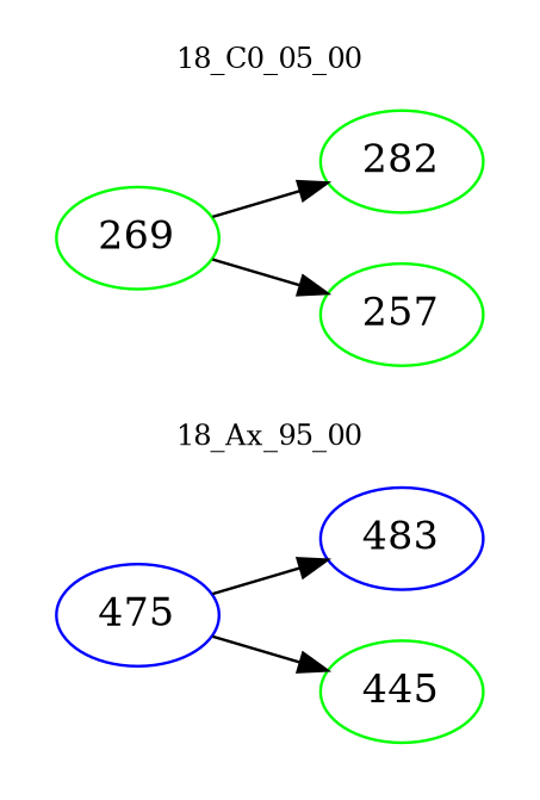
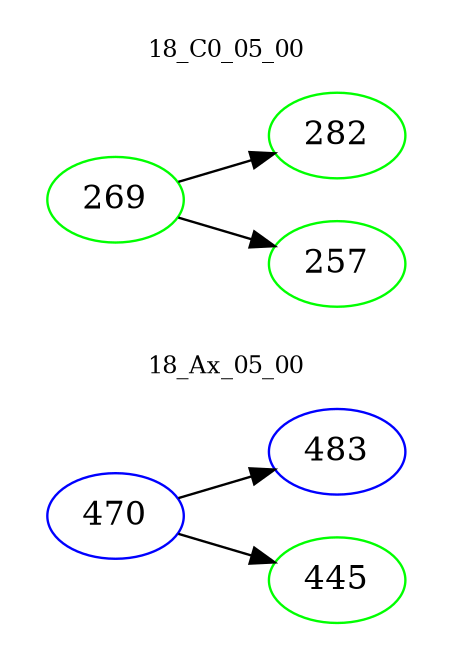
  digraph {
    rankdir=LR
    node [color=green]
    edge [color=black]
-   n1 [color=blue label=475]
+   n1 [color=blue label=470]
    n2 [label=445]
    n3 [color=blue label=483]
    n4 [label=269]
    n5 [label=257]
    n6 [label=282]
    subgraph cluster_1 {
      color=white
      fontsize=10
-     label="18_Ax_95_00"
+     label="18_Ax_05_00"
      n1
      n2
      n3
    }
    subgraph cluster_2 {
      color=white
      fontsize=10
      label="18_C0_05_00"
      n4
      n5
      n6
    }
    n1 -> n2
    n1 -> n3
    n4 -> n5
    n4 -> n6
  }
